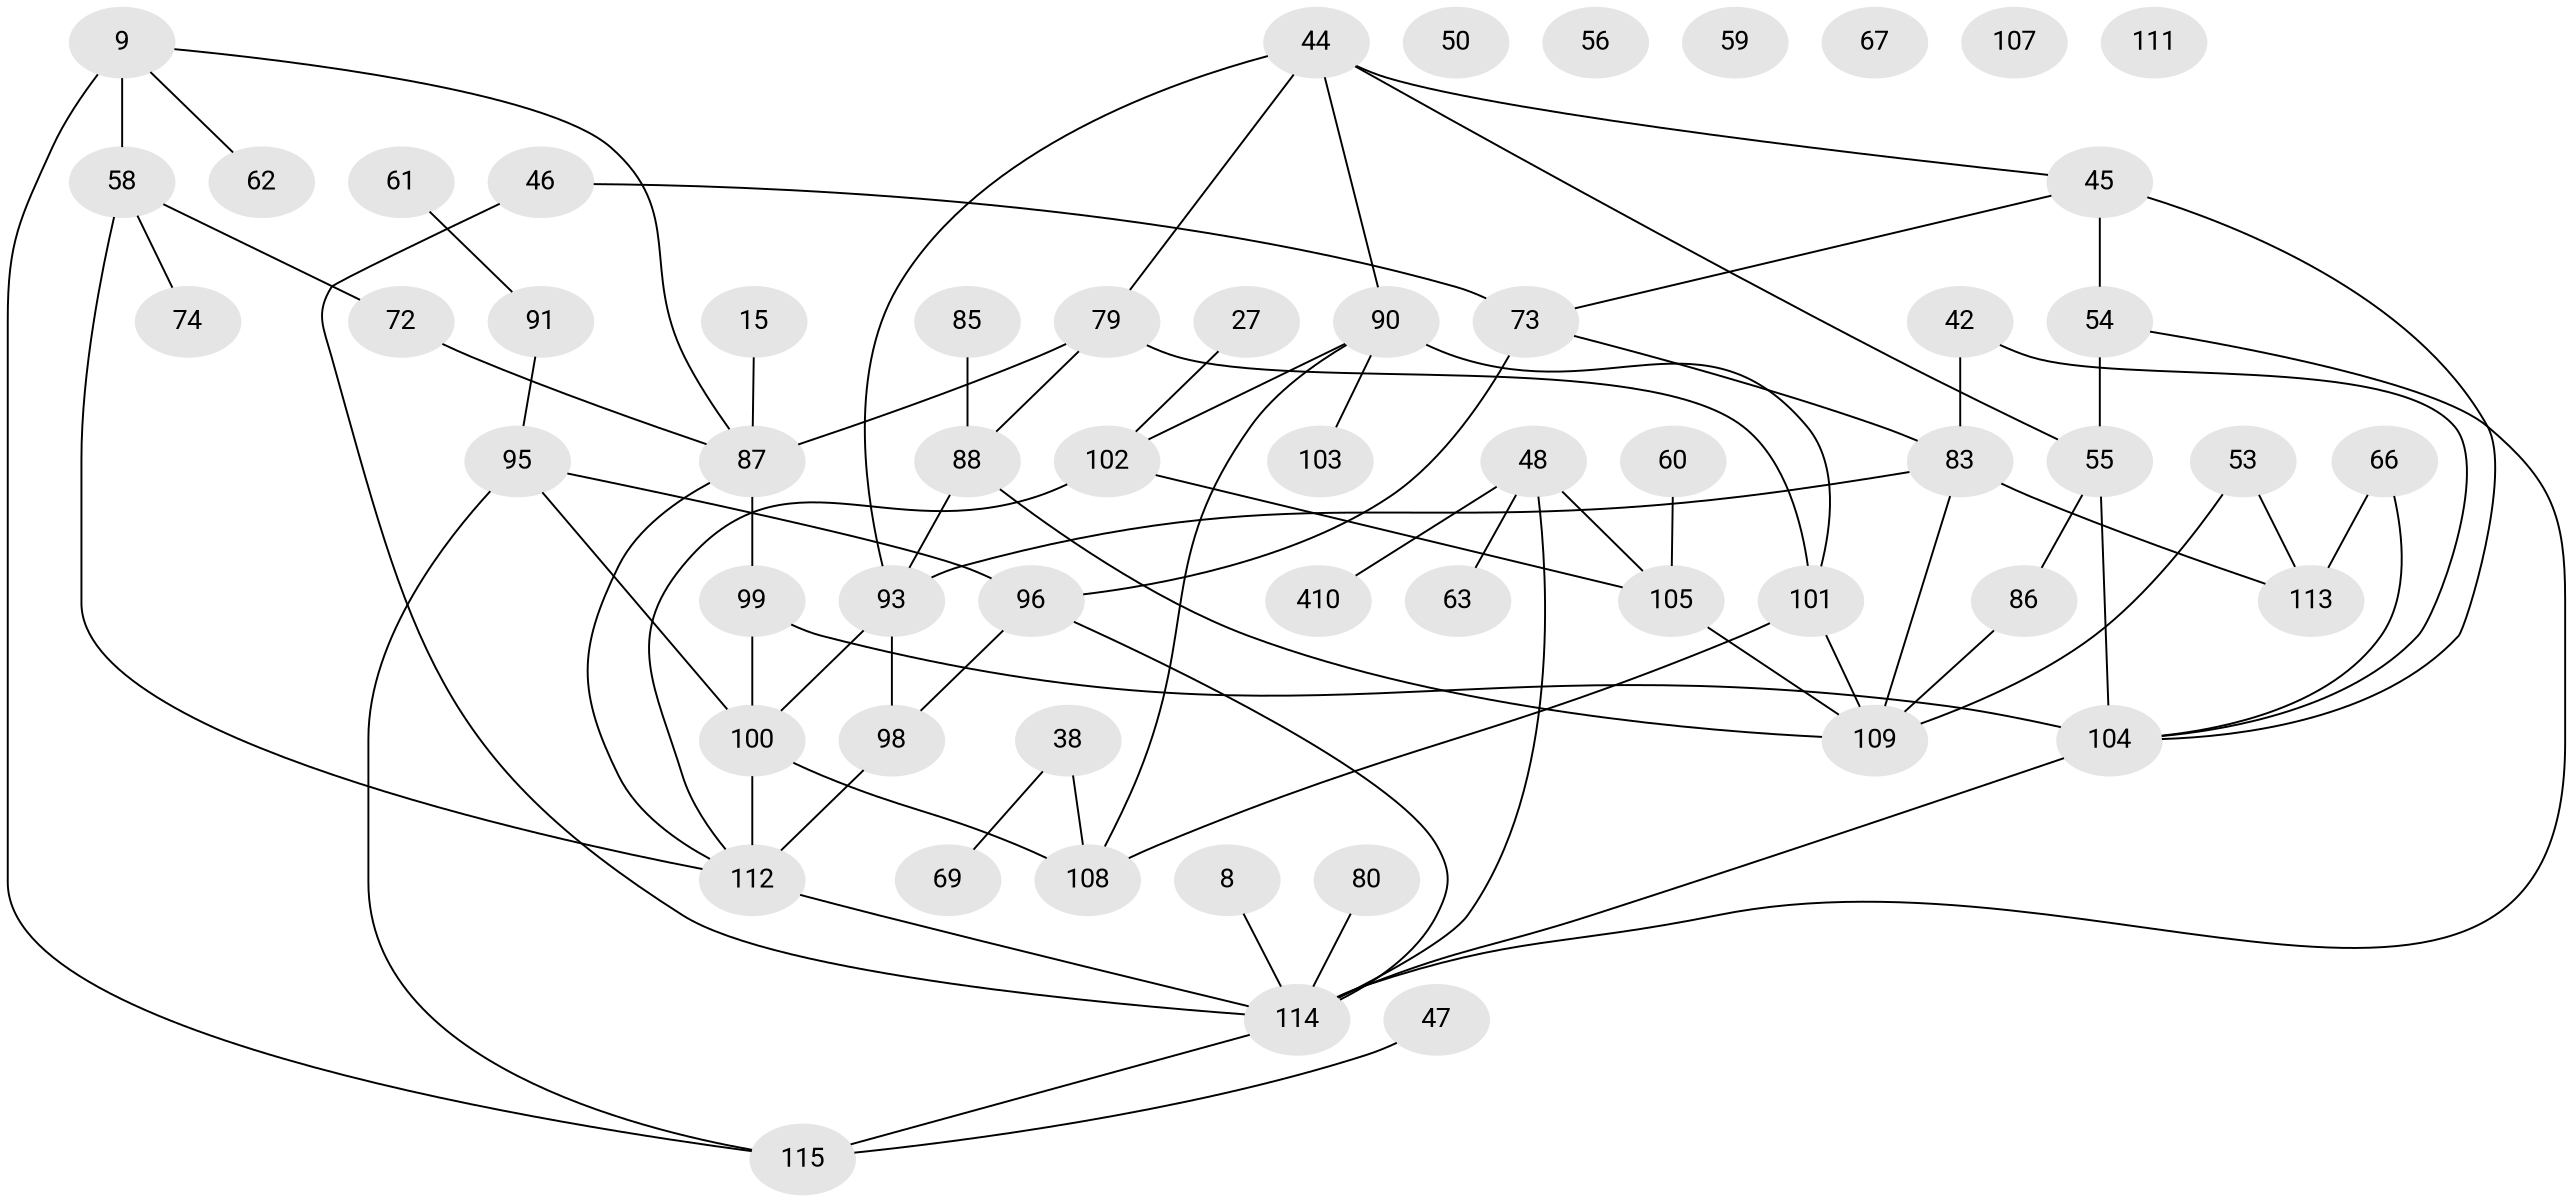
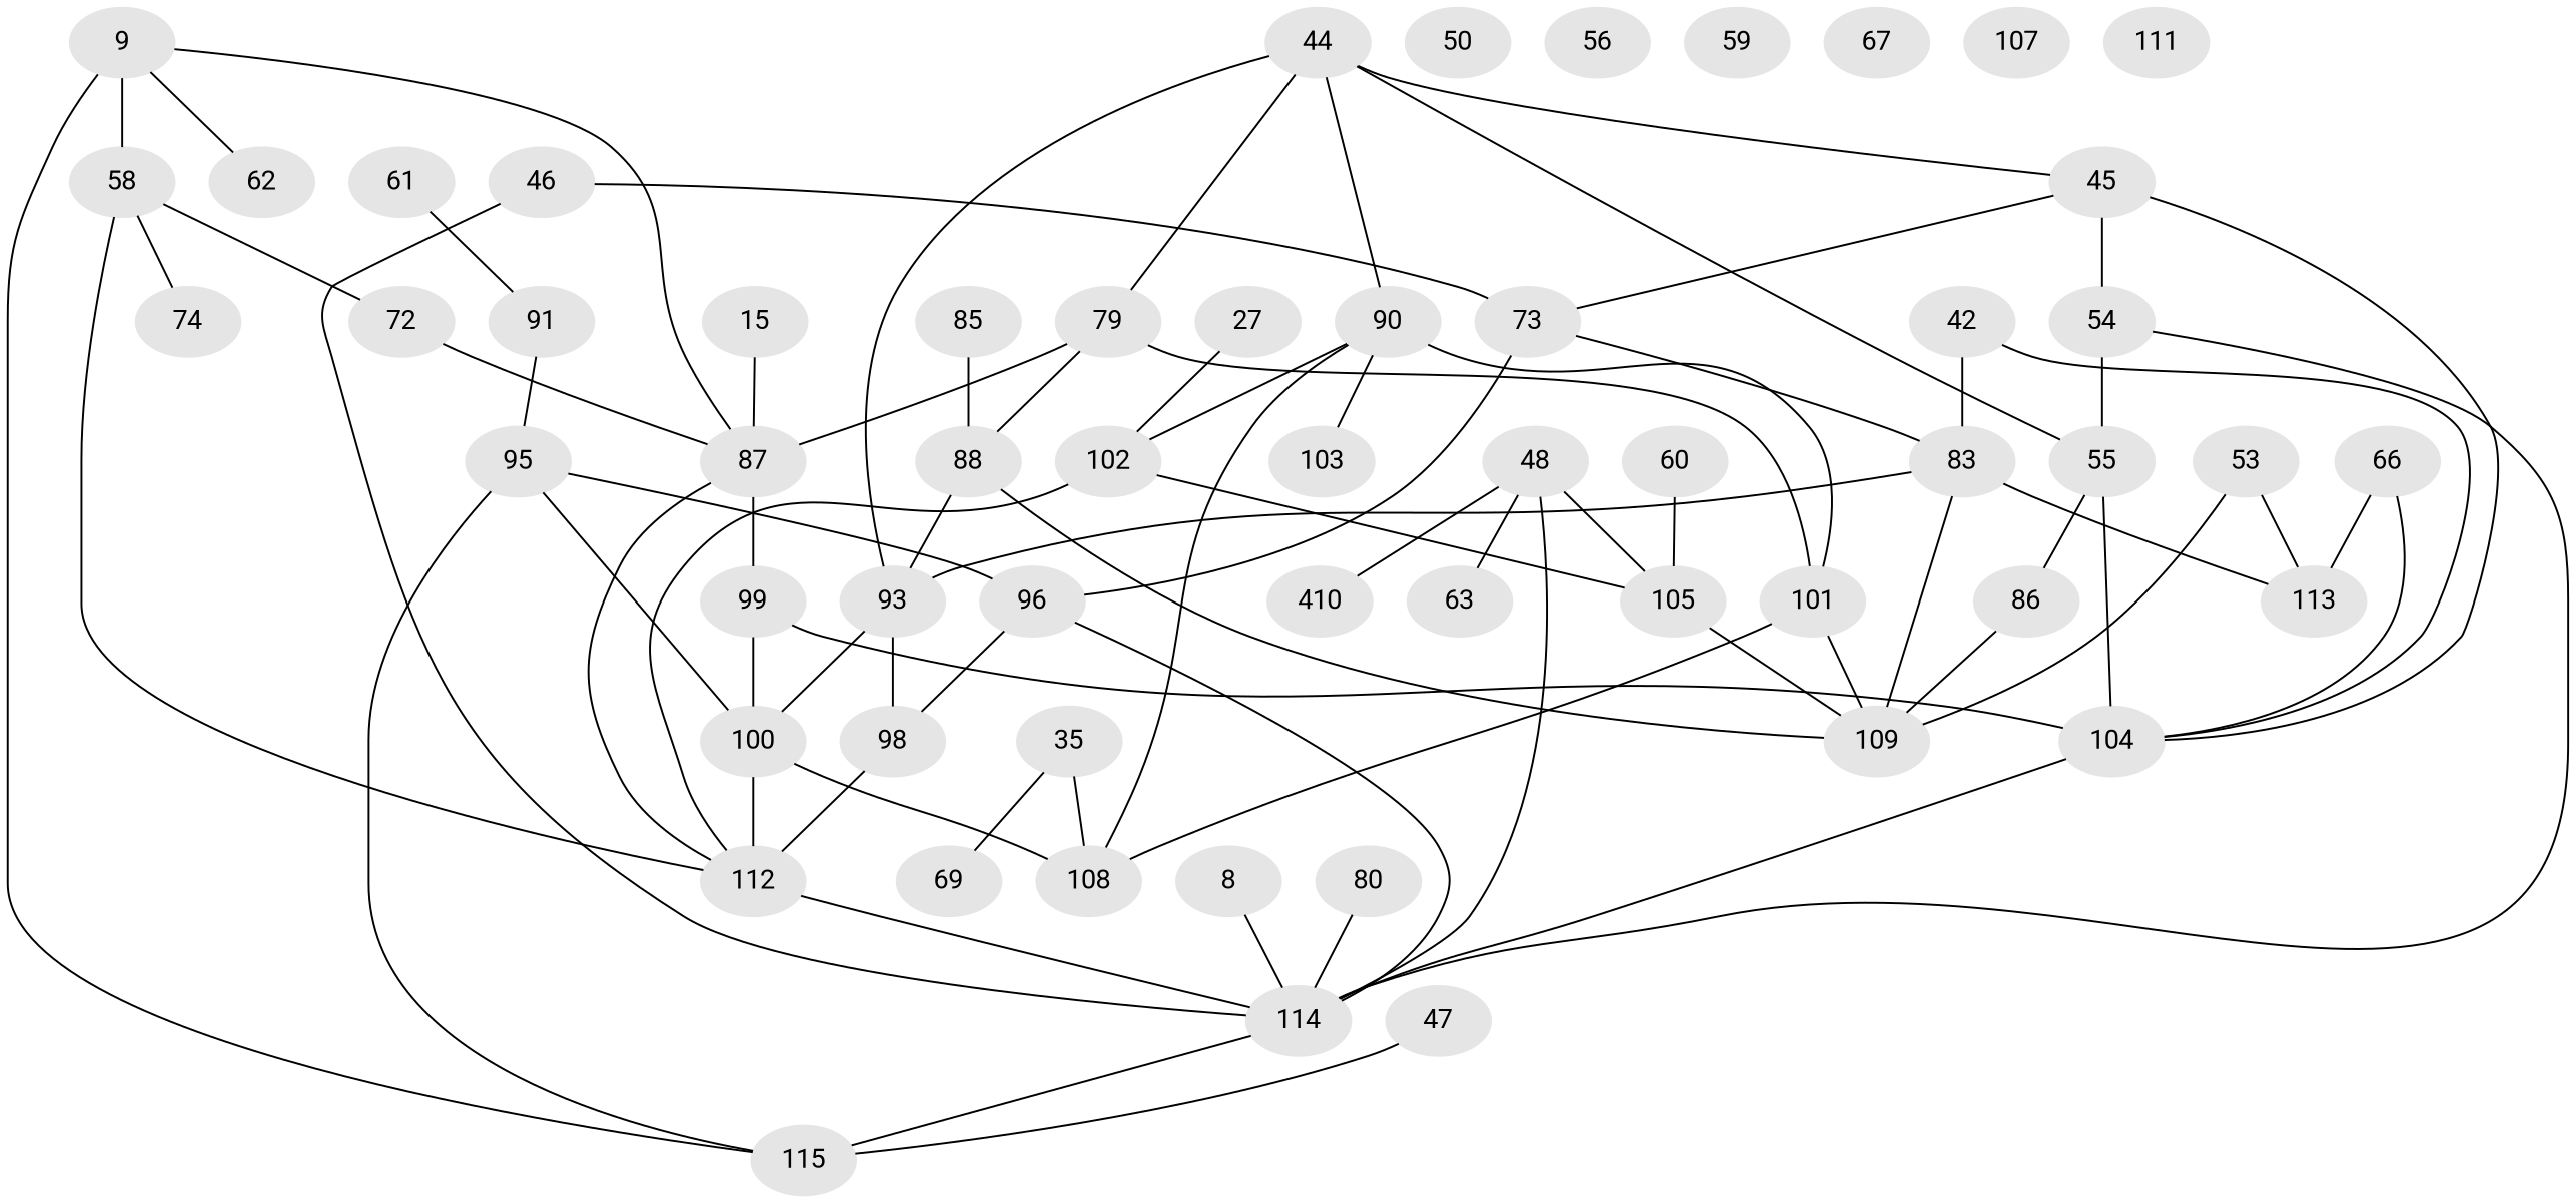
  graph {
    fontname=Roboto
    node [color=gray90 fontname=Roboto style=filled]
    edge [fontname=Roboto]
    114 [super="+29+43+76+84+40"]
    115 [super="+23"]
    8
    58 [super="+34"]
    72
    74
    112 [super="+106"]
    9
    62
    87 [super="+77"]
    99 [super="+52"]
    15
    102 [super="+18"]
    105 [super="+20+68"]
    27
-   38
+   38 [label=35]
    69
    108 [super="+70"]
    42 [super="+26"]
    83 [super="+81"]
    104 [super="+4+57"]
    93 [super="+89+28"]
    109 [super="+16+97"]
    113 [super="+5+30"]
    45 [super="+36"]
    54
    73 [super="+64"]
    44
    55 [super="+24"]
    79 [super="+51"]
    90 [super="+41+49"]
    86
    88 [super="+82+75"]
    101
    103
    98 [super="+12"]
    100 [super="+94"]
    96 [super="+25"]
    46
    47
    48 [super="+10"]
    63
    n43 [label=410]
    50
    53
    56
    59
    60
    61
    91
    95
    66
    67
    80
    85
    107
    111
    114 -- 115
    8 -- 114
    58 -- 72
    58 -- 74
    58 -- 112
    72 -- 87
    112 -- 114 [weight=2]
    9 -- 115
    9 -- 58 [weight=2]
    9 -- 62
    9 -- 87
    87 -- 112
    87 -- 99 [weight=2]
    99 -- 104 [weight=2]
    99 -- 100
    15 -- 87
    102 -- 112
    102 -- 105 [weight=2]
    105 -- 109
    27 -- 102
    38 -- 69
    38 -- 108
    42 -- 83
    42 -- 104
    83 -- 93 [weight=2]
    83 -- 109
    83 -- 113 [weight=2]
    104 -- 114 [weight=2]
    93 -- 98
    93 -- 100
    45 -- 104
    45 -- 54 [weight=2]
    45 -- 73
    54 -- 114
    54 -- 55
    73 -- 83
    73 -- 96 [weight=2]
    44 -- 93
    44 -- 45
    44 -- 55
    44 -- 79 [weight=2]
    44 -- 90
    55 -- 104
    55 -- 86
    79 -- 87
    79 -- 88
    79 -- 101
    90 -- 102
    90 -- 108
    90 -- 101
    90 -- 103
    86 -- 109
    88 -- 93
    88 -- 109
    101 -- 108 [weight=2]
    101 -- 109
    98 -- 112
    100 -- 112
    100 -- 108
    96 -- 114
    96 -- 98
    46 -- 114
    46 -- 73
    47 -- 115
    48 -- 114
    48 -- 105
    48 -- 63
    48 -- n43
    53 -- 109
    53 -- 113
    60 -- 105 [weight=2]
    61 -- 91
    91 -- 95
    95 -- 115
    95 -- 100
    95 -- 96
    66 -- 104
    66 -- 113
    80 -- 114
    85 -- 88
  }
